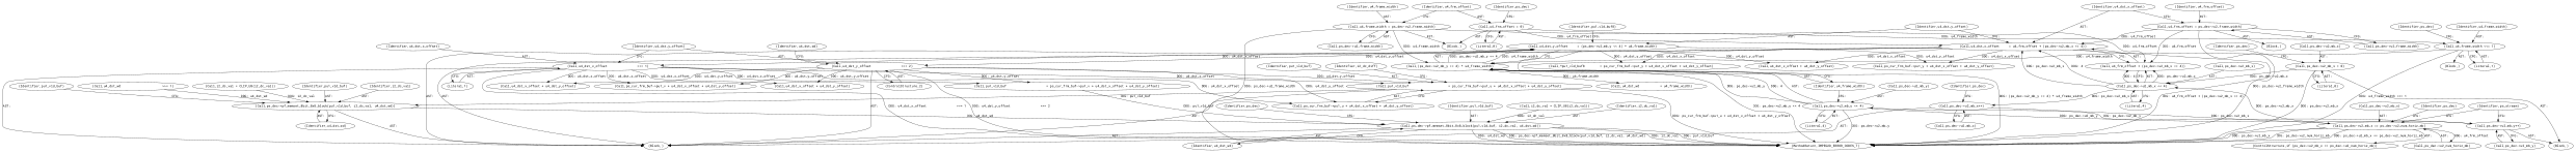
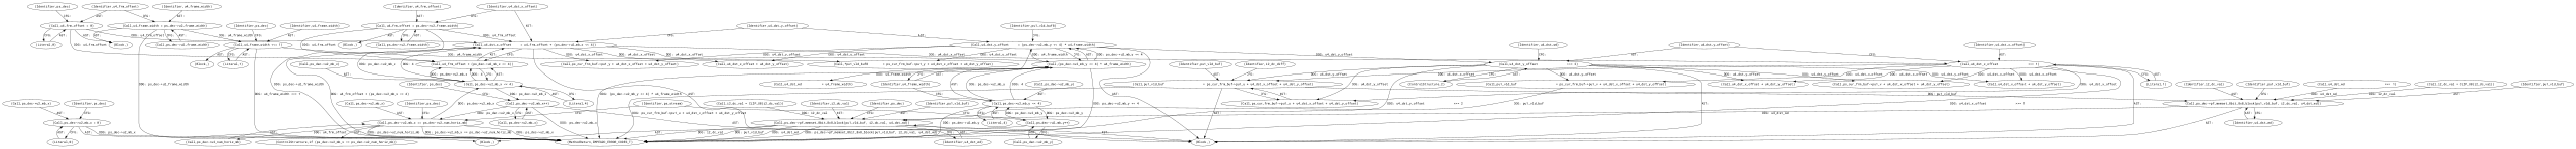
  digraph {
    fontname="Roboto Mono"
    node [fontname="Roboto Mono"]
    edge [fontname="Roboto Mono"]
    n1 [label="(Call,pu1_vld_buf                     = ps_cur_frm_buf->pu1_u + u4_dst_x_offset + u4_dst_y_offset)"]
    n2 [label="(Call,ps_dec->pf_memset_8bit_8x8_block(pu1_vld_buf, i2_dc_val, u4_dst_wd))"]
    n3 [label="(MethodReturn,IMPEG2D_ERROR_CODES_T)"]
    n4 [label="(Call,ps_cur_frm_buf->pu1_u + u4_dst_x_offset + u4_dst_y_offset)"]
    n5 [label="(Block,)"]
    n6 [label="(Call,ps_dec->pf_memset_8bit_8x8_block(pu1_vld_buf, i2_dc_val, u4_dst_wd))"]
    n7 [label="(Identifier,u4_dst_wd)"]
    n8 [label="(Call,u4_dst_x_offset                >>= 1)"]
    n9 [label="(Call,u4_dst_x_offset + u4_dst_y_offset)"]
    n10 [label="(Call,ps_cur_frm_buf->pu1_v + u4_dst_x_offset + u4_dst_y_offset)"]
    n11 [label="(Call,u4_dst_x_offset + u4_dst_y_offset)"]
    n12 [label="(Literal,1)"]
    n13 [label="(Call,pu1_vld_buf                     = ps_cur_frm_buf->pu1_v + u4_dst_x_offset + u4_dst_y_offset)"]
    n14 [label="(Call,u4_dst_x_offset     = u4_frm_offset + (ps_dec->u2_mb_x << 4))"]
    n15 [label="(Call,*pu1_vld_buf8        = ps_cur_frm_buf->pu1_y + u4_dst_x_offset + u4_dst_y_offset)"]
    n16 [label="(Call,ps_cur_frm_buf->pu1_y + u4_dst_x_offset + u4_dst_y_offset)"]
    n17 [label="(Call,u4_frm_offset + (ps_dec->u2_mb_x << 4))"]
    n18 [label="(Call,u4_dst_x_offset + u4_dst_y_offset)"]
    n19 [label="(Call,ps_dec->u2_mb_x << 4)"]
    n20 [label="(Call,u4_frm_offset = 0)"]
    n21 [label="(Literal,0)"]
    n22 [label="(Block,)"]
    n23 [label="(Call,u4_frm_offset = ps_dec->u2_frame_width)"]
    n24 [label="(Block,)"]
    n25 [label="(Call,ps_dec->u2_frame_width)"]
    n26 [label="(Call,ps_dec->u2_mb_x++)"]
    n27 [label="(Literal,4)"]
    n28 [label="(Call,ps_dec->u2_mb_x == ps_dec->u2_num_horiz_mb)"]
    n29 [label="(Call,ps_dec->u2_mb_x)"]
    n30 [label="(Call,ps_dec->u2_mb_x = 0)"]
    n31 [label="(Literal,0)"]
    n32 [label="(Block,)"]
    n33 [label="(Call,ps_dec->u2_num_horiz_mb)"]
    n34 [label="(ControlStructure,if (ps_dec->u2_mb_x == ps_dec->u2_num_horiz_mb))"]
    n35 [label="(Call,u4_dst_y_offset                >>= 2)"]
    n36 [label="(ControlStructure,2)"]
    n37 [label="(Call,u4_dst_y_offset     = (ps_dec->u2_mb_y << 4) * u4_frame_width)"]
    n38 [label="(Call,(ps_dec->u2_mb_y << 4) * u4_frame_width)"]
    n39 [label="(Call,u4_dst_wd           = u4_frame_width)"]
    n40 [label="(Identifier,u4_frame_width)"]
    n41 [label="(Call,ps_dec->u2_mb_y << 4)"]
    n42 [label="(Call,ps_dec->u2_mb_y++)"]
    n43 [label="(Literal,4)"]
    n44 [label="(Call,ps_dec->u2_mb_y)"]
    n45 [label="(Call,u4_frame_width <<= 1)"]
    n46 [label="(Literal,1)"]
    n47 [label="(Block,)"]
    n48 [label="(Call,u4_frame_width = ps_dec->u2_frame_width)"]
    n49 [label="(Call,ps_dec->u2_frame_width)"]
    n50 [label="(Identifier,u4_dst_wd)"]
    n51 [label="(Identifier,pu1_vld_buf8)"]
    n52 [label="(Identifier,u4_dst_x_offset)"]
    n53 [label="(Identifier,u4_frm_offset)"]
    n54 [label="(Identifier,ps_dec)"]
    n55 [label="(Identifier,pu1_vld_buf)"]
    n56 [label="(Identifier,ps_dec)"]
    n57 [label="(Call,i2_dc_val = CLIP_U8(i2_dc_val))"]
    n58 [label="(Identifier,u4_frame_width)"]
    n59 [label="(Call,ps_dec->u2_mb_x)"]
    n60 [label="(Identifier,pu1_vld_buf)"]
    n61 [label="(Identifier,i2_dc_val)"]
    n62 [label="(Call,ps_dec->u2_mb_x)"]
    n63 [label="(Identifier,ps_stream)"]
    n64 [label="(Identifier,ps_dec)"]
    n65 [label="(Identifier,i2_dc_val)"]
    n66 [label="(Identifier,pu1_vld_buf)"]
    n67 [label="(Identifier,pu1_vld_buf)"]
    n68 [label="(Call,ps_dec->u2_mb_x)"]
    n69 [label="(Identifier,ps_dec)"]
    n70 [label="(Call,i2_dc_val = CLIP_U8(i2_dc_val))"]
    n71 [label="(Identifier,ps_dec)"]
    n72 [label="(Call,u4_dst_wd                      >>= 1)"]
    n73 [label="(Identifier,u4_dst_y_offset)"]
    n74 [label="(Identifier,ps_dec)"]
    n75 [label="(Identifier,u4_dst_wd)"]
    n76 [label="(Identifier,u4_frame_width)"]
    n77 [label="(Identifier,i2_dc_diff)"]
    n78 [label="(Identifier,u4_dst_y_offset)"]
    n79 [label="(Identifier,u4_dst_x_offset)"]
    n80 [label="(Call,ps_dec->u2_mb_y)"]
    n81 [label="(Identifier,u4_frm_offset)"]
    n1 -> n2 [label="DDG: pu1_vld_buf"]
    n1 -> n3 [label="DDG: ps_cur_frm_buf->pu1_u + u4_dst_x_offset + u4_dst_y_offset"]
    n1 -> n4 [label="CFG: "]
    n1 -> n5 [label="AST: "]
    n2 -> n5 [label="AST: "]
    n2 -> n6 [label="DDG: u4_dst_wd"]
    n2 -> n7 [label="CFG: "]
    n4 -> n1 [label="AST: "]
    n6 -> n3 [label="DDG: i2_dc_val"]
    n6 -> n3 [label="DDG: pu1_vld_buf"]
    n6 -> n3 [label="DDG: u4_dst_wd"]
    n6 -> n3 [label="DDG: ps_dec->pf_memset_8bit_8x8_block(pu1_vld_buf, i2_dc_val, u4_dst_wd)"]
    n6 -> n5 [label="AST: "]
    n6 -> n50 [label="CFG: "]
    n7 -> n2 [label="AST: "]
    n8 -> n1 [label="DDG: u4_dst_x_offset"]
    n8 -> n3 [label="DDG: u4_dst_x_offset                >>= 1"]
    n8 -> n4 [label="DDG: u4_dst_x_offset"]
    n8 -> n5 [label="AST: "]
    n8 -> n9 [label="DDG: u4_dst_x_offset"]
    n8 -> n10 [label="DDG: u4_dst_x_offset"]
    n8 -> n11 [label="DDG: u4_dst_x_offset"]
    n8 -> n12 [label="CFG: "]
    n8 -> n13 [label="DDG: u4_dst_x_offset"]
    n12 -> n8 [label="AST: "]
    n13 -> n6 [label="DDG: pu1_vld_buf"]
    n14 -> n3 [label="DDG: u4_frm_offset + (ps_dec->u2_mb_x << 4)"]
    n14 -> n5 [label="AST: "]
    n14 -> n8 [label="DDG: u4_dst_x_offset"]
    n14 -> n15 [label="DDG: u4_dst_x_offset"]
    n14 -> n16 [label="DDG: u4_dst_x_offset"]
    n14 -> n17 [label="CFG: "]
    n14 -> n18 [label="DDG: u4_dst_x_offset"]
    n17 -> n14 [label="AST: "]
    n17 -> n19 [label="CFG: "]
    n19 -> n14 [label="DDG: ps_dec->u2_mb_x"]
    n19 -> n14 [label="DDG: 4"]
    n19 -> n17 [label="AST: "]
    n19 -> n17 [label="DDG: ps_dec->u2_mb_x"]
    n19 -> n17 [label="DDG: 4"]
    n19 -> n26 [label="DDG: ps_dec->u2_mb_x"]
    n19 -> n27 [label="CFG: "]
    n20 -> n14 [label="DDG: u4_frm_offset"]
    n20 -> n17 [label="DDG: u4_frm_offset"]
    n20 -> n21 [label="CFG: "]
    n20 -> n22 [label="AST: "]
    n21 -> n20 [label="AST: "]
    n23 -> n3 [label="DDG: ps_dec->u2_frame_width"]
    n23 -> n14 [label="DDG: u4_frm_offset"]
    n23 -> n17 [label="DDG: u4_frm_offset"]
    n23 -> n24 [label="AST: "]
    n23 -> n25 [label="CFG: "]
    n25 -> n23 [label="AST: "]
+   n26 -> n3 [label="DDG: ps_dec->u2_mb_x"]
    n26 -> n5 [label="AST: "]
    n26 -> n28 [label="DDG: ps_dec->u2_mb_x"]
    n26 -> n29 [label="CFG: "]
    n27 -> n19 [label="AST: "]
    n28 -> n3 [label="DDG: ps_dec->u2_num_horiz_mb"]
    n28 -> n3 [label="DDG: ps_dec->u2_mb_x == ps_dec->u2_num_horiz_mb"]
    n28 -> n3 [label="DDG: ps_dec->u2_mb_x"]
    n28 -> n19 [label="DDG: ps_dec->u2_mb_x"]
    n28 -> n33 [label="DDG: u4_frm_offset"]
    n28 -> n34 [label="AST: "]
    n29 -> n26 [label="AST: "]
    n30 -> n3 [label="DDG: ps_dec->u2_mb_x"]
-   n30 -> n19 [label="DDG: ps_dec->u2_mb_x"]
    n30 -> n31 [label="CFG: "]
    n30 -> n32 [label="AST: "]
    n31 -> n30 [label="AST: "]
    n33 -> n28 [label="AST: "]
    n35 -> n1 [label="DDG: u4_dst_y_offset"]
    n35 -> n3 [label="DDG: u4_dst_y_offset                >>= 2"]
    n35 -> n4 [label="DDG: u4_dst_y_offset"]
    n35 -> n5 [label="AST: "]
    n35 -> n9 [label="DDG: u4_dst_y_offset"]
    n35 -> n10 [label="DDG: u4_dst_y_offset"]
    n35 -> n11 [label="DDG: u4_dst_y_offset"]
    n35 -> n13 [label="DDG: u4_dst_y_offset"]
    n35 -> n36 [label="CFG: "]
    n36 -> n35 [label="AST: "]
    n37 -> n3 [label="DDG: (ps_dec->u2_mb_y << 4) * u4_frame_width"]
    n37 -> n5 [label="AST: "]
    n37 -> n15 [label="DDG: u4_dst_y_offset"]
    n37 -> n16 [label="DDG: u4_dst_y_offset"]
    n37 -> n18 [label="DDG: u4_dst_y_offset"]
    n37 -> n35 [label="DDG: u4_dst_y_offset"]
    n37 -> n38 [label="CFG: "]
    n38 -> n3 [label="DDG: ps_dec->u2_mb_y << 4"]
    n38 -> n37 [label="AST: "]
    n38 -> n37 [label="DDG: ps_dec->u2_mb_y << 4"]
    n38 -> n37 [label="DDG: u4_frame_width"]
    n38 -> n39 [label="DDG: u4_frame_width"]
    n38 -> n40 [label="CFG: "]
    n40 -> n38 [label="AST: "]
    n40 -> n41 [label="CFG: "]
    n41 -> n3 [label="DDG: ps_dec->u2_mb_y"]
    n41 -> n38 [label="AST: "]
    n41 -> n38 [label="DDG: ps_dec->u2_mb_y"]
    n41 -> n38 [label="DDG: 4"]
    n41 -> n42 [label="DDG: ps_dec->u2_mb_y"]
    n41 -> n43 [label="CFG: "]
    n42 -> n32 [label="AST: "]
    n42 -> n41 [label="DDG: ps_dec->u2_mb_y"]
    n42 -> n44 [label="CFG: "]
    n43 -> n41 [label="AST: "]
    n44 -> n42 [label="AST: "]
    n45 -> n3 [label="DDG: u4_frame_width <<= 1"]
    n45 -> n38 [label="DDG: u4_frame_width"]
    n45 -> n46 [label="CFG: "]
    n45 -> n47 [label="AST: "]
    n46 -> n45 [label="AST: "]
    n48 -> n3 [label="DDG: ps_dec->u2_frame_width"]
    n48 -> n22 [label="AST: "]
-   n48 -> n38 [label="DDG: u4_frame_width"]
    n48 -> n45 [label="DDG: u4_frame_width"]
    n48 -> n49 [label="CFG: "]
    n49 -> n48 [label="AST: "]
    n50 -> n6 [label="AST: "]
    n51 -> n37 [label="CFG: "]
    n52 -> n14 [label="AST: "]
    n52 -> n23 [label="CFG: "]
    n53 -> n20 [label="AST: "]
    n53 -> n48 [label="CFG: "]
    n54 -> n30 [label="CFG: "]
    n55 -> n1 [label="AST: "]
    n56 -> n28 [label="CFG: "]
    n57 -> n2 [label="DDG: i2_dc_val"]
    n58 -> n45 [label="AST: "]
    n59 -> n19 [label="AST: "]
    n60 -> n2 [label="AST: "]
    n61 -> n6 [label="AST: "]
    n62 -> n28 [label="AST: "]
    n63 -> n28 [label="CFG: "]
    n63 -> n42 [label="CFG: "]
    n64 -> n6 [label="CFG: "]
    n65 -> n2 [label="AST: "]
    n66 -> n2 [label="CFG: "]
    n67 -> n6 [label="AST: "]
    n68 -> n30 [label="AST: "]
    n69 -> n26 [label="CFG: "]
    n70 -> n6 [label="DDG: i2_dc_val"]
    n71 -> n20 [label="CFG: "]
    n72 -> n2 [label="DDG: u4_dst_wd"]
    n73 -> n8 [label="CFG: "]
    n73 -> n35 [label="AST: "]
    n74 -> n45 [label="CFG: "]
    n75 -> n35 [label="CFG: "]
    n76 -> n48 [label="AST: "]
    n77 -> n1 [label="CFG: "]
    n78 -> n14 [label="CFG: "]
    n78 -> n37 [label="AST: "]
    n79 -> n8 [label="AST: "]
    n80 -> n41 [label="AST: "]
    n81 -> n23 [label="AST: "]
  }
